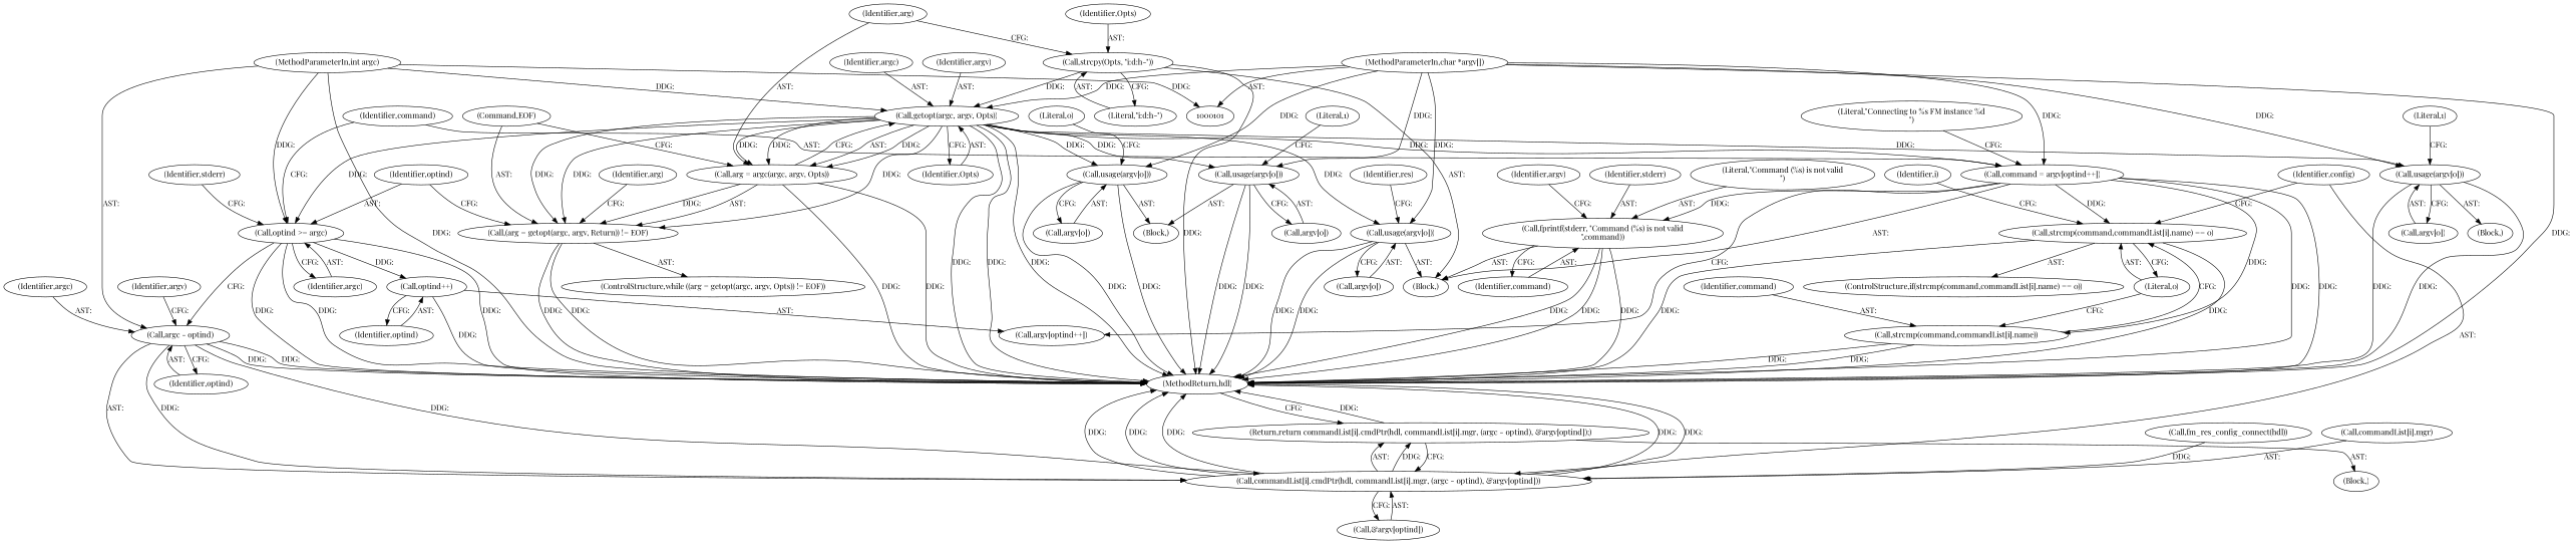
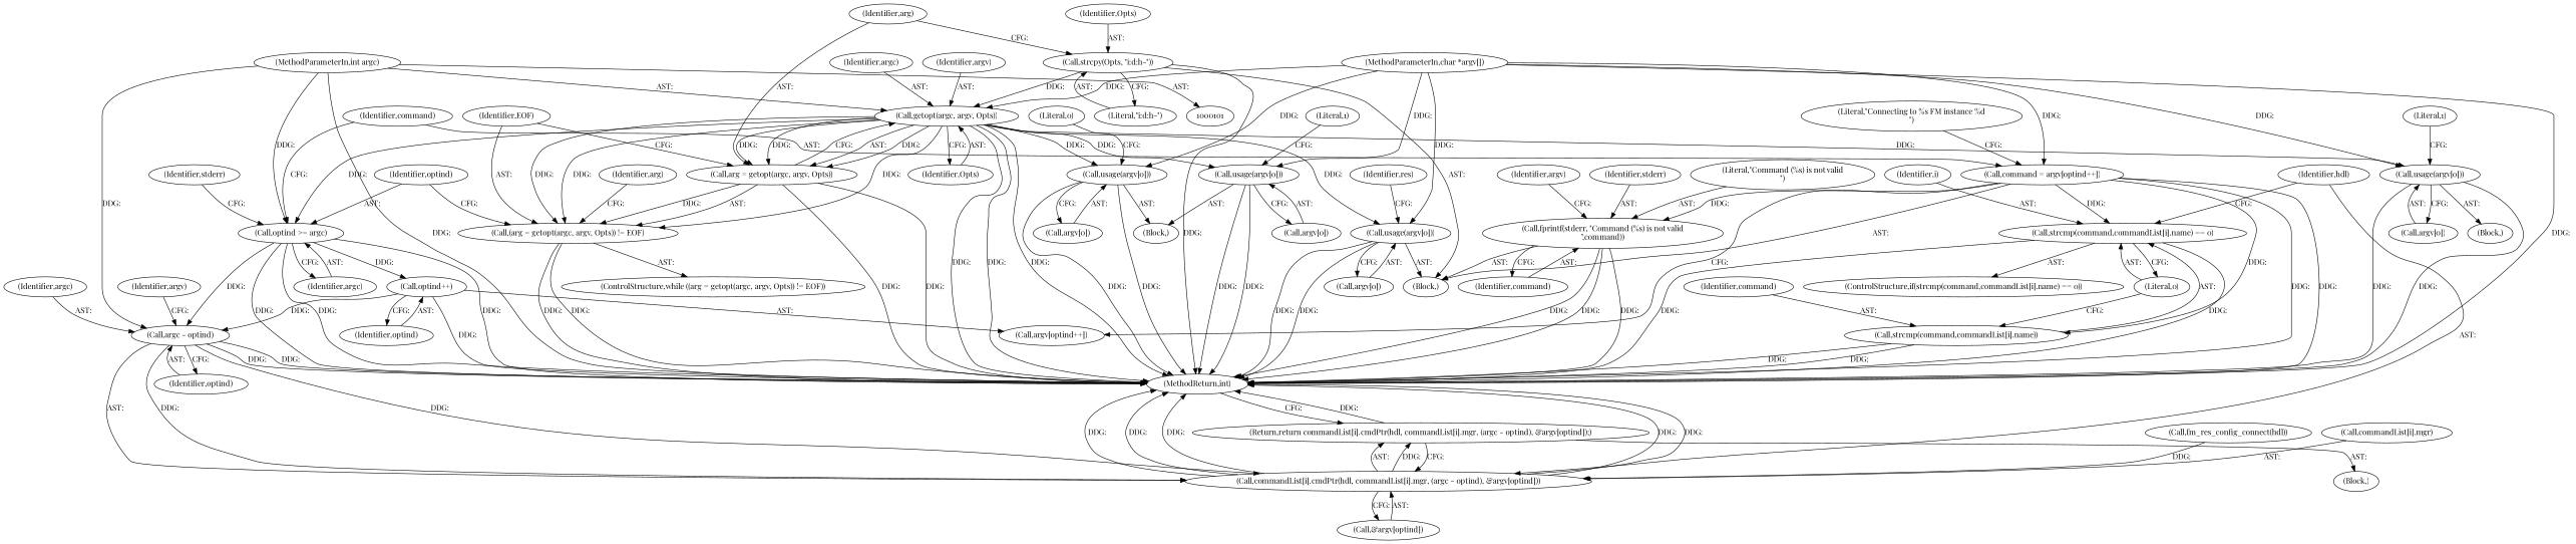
  digraph {
    fontname="Playfair Display"
    node [fontname="Playfair Display"]
    edge [fontname="Playfair Display"]
    n1 [label="(Call,getopt(argc, argv, Opts))"]
-   n2 [label="(Call,(arg = getopt(argc, argv, Return)) != EOF)"]
-   n3 [label="(Call,arg = argc(argc, argv, Opts))"]
+   n2 [label="(Call,(arg = getopt(argc, argv, Opts)) != EOF)"]
+   n3 [label="(Call,arg = getopt(argc, argv, Opts))"]
    n4 [label="(Call,usage(argv[0]))"]
    n5 [label="(Call,usage(argv[0]))"]
    n6 [label="(Call,optind >= argc)"]
    n7 [label="(Call,usage(argv[0]))"]
    n8 [label="(Call,command = argv[optind++])"]
    n9 [label="(Call,usage(argv[0]))"]
-   n10 [label="(MethodReturn,hdl)"]
+   n10 [label="(MethodReturn,int)"]
    n11 [label="(Identifier,Opts)"]
    n12 [label="(ControlStructure,while ((arg = getopt(argc, argv, Opts)) != EOF))"]
    n13 [label="(Call,argv[0])"]
    n14 [label="(Block,)"]
    n15 [label="(Call,argv[0])"]
    n16 [label="(Call,argc - optind)"]
    n17 [label="(Call,optind++)"]
    n18 [label="(Identifier,argc)"]
    n19 [label="(Call,argv[0])"]
    n20 [label="(Block,)"]
    n21 [label="(Block,)"]
    n22 [label="(Call,argv[optind++])"]
    n23 [label="(Call,strcmp(command,commandList[i].name) == 0)"]
    n24 [label="(Call,strcmp(command,commandList[i].name))"]
    n25 [label="(Call,fprintf(stderr, \"Command (%s) is not valid\n\",command))"]
    n26 [label="(Call,argv[0])"]
    n27 [label="(Return,return commandList[i].cmdPtr(hdl, commandList[i].mgr, (argc - optind), &argv[optind]);)"]
    n28 [label="(MethodParameterIn,int argc)"]
    1000101
    n30 [label="(Call,commandList[i].cmdPtr(hdl, commandList[i].mgr, (argc - optind), &argv[optind]))"]
    n31 [label="(Identifier,optind)"]
    n32 [label="(MethodParameterIn,char *argv[])"]
    n33 [label="(Call,strcpy(Opts, \"i:d:h-\"))"]
    n34 [label="(Literal,\"i:d:h-\")"]
-   n35 [label="(Command,EOF)"]
+   n35 [label="(Identifier,EOF)"]
    n36 [label="(Identifier,optind)"]
    n37 [label="(Call,&argv[optind])"]
    n38 [label="(Block,)"]
    n39 [label="(ControlStructure,if(strcmp(command,commandList[i].name) == 0))"]
    n40 [label="(Literal,0)"]
    n41 [label="(Identifier,command)"]
    n42 [label="(Literal,\"Connecting to %s FM instance %d\n\")"]
    n43 [label="(Literal,0)"]
    n44 [label="(Identifier,arg)"]
    n45 [label="(Identifier,Opts)"]
-   n46 [label="(Identifier,config)"]
+   n46 [label="(Identifier,hdl)"]
    n47 [label="(Identifier,argc)"]
    n48 [label="(Literal,\"Command (%s) is not valid\n\")"]
    n49 [label="(Identifier,optind)"]
    n50 [label="(Identifier,argv)"]
    n51 [label="(Call,fm_res_config_connect(hdl))"]
    n52 [label="(Identifier,argv)"]
    n53 [label="(Identifier,stderr)"]
    n54 [label="(Identifier,command)"]
    n55 [label="(Identifier,command)"]
    n56 [label="(Identifier,res)"]
    n57 [label="(Literal,1)"]
    n58 [label="(Identifier,i)"]
    n59 [label="(Identifier,argc)"]
    n60 [label="(Identifier,argv)"]
    n61 [label="(Call,commandList[i].mgr)"]
    n62 [label="(Literal,1)"]
    n63 [label="(Identifier,stderr)"]
    n64 [label="(Identifier,arg)"]
    n1 -> n2 [label="DDG: "]
    n1 -> n2 [label="DDG: "]
    n1 -> n2 [label="DDG: "]
    n1 -> n3 [label="AST: "]
    n1 -> n3 [label="DDG: "]
    n1 -> n3 [label="DDG: "]
    n1 -> n3 [label="DDG: "]
    n1 -> n4 [label="DDG: "]
    n1 -> n5 [label="DDG: "]
    n1 -> n6 [label="DDG: "]
    n1 -> n7 [label="DDG: "]
-   n1 -> n8 [label="DDG: "]
    n1 -> n9 [label="DDG: "]
    n1 -> n10 [label="DDG: "]
    n1 -> n10 [label="DDG: "]
    n1 -> n10 [label="DDG: "]
    n1 -> n11 [label="CFG: "]
    n2 -> n10 [label="DDG: "]
    n2 -> n10 [label="DDG: "]
    n2 -> n12 [label="AST: "]
    n3 -> n1 [label="CFG: "]
    n3 -> n2 [label="AST: "]
    n3 -> n2 [label="DDG: "]
    n3 -> n10 [label="DDG: "]
    n3 -> n10 [label="DDG: "]
    n4 -> n10 [label="DDG: "]
    n4 -> n10 [label="DDG: "]
    n4 -> n13 [label="CFG: "]
    n4 -> n14 [label="AST: "]
    n5 -> n10 [label="DDG: "]
    n5 -> n10 [label="DDG: "]
    n5 -> n14 [label="AST: "]
    n5 -> n15 [label="CFG: "]
    n6 -> n10 [label="DDG: "]
    n6 -> n10 [label="DDG: "]
    n6 -> n10 [label="DDG: "]
-   n6 -> n16 [label="CFG: "]
+   n6 -> n16 [label="DDG: "]
    n6 -> n17 [label="DDG: "]
    n6 -> n18 [label="CFG: "]
    n7 -> n10 [label="DDG: "]
    n7 -> n10 [label="DDG: "]
    n7 -> n19 [label="CFG: "]
    n7 -> n20 [label="AST: "]
    n8 -> n10 [label="DDG: "]
    n8 -> n10 [label="DDG: "]
    n8 -> n21 [label="AST: "]
    n8 -> n22 [label="CFG: "]
    n8 -> n23 [label="DDG: "]
    n8 -> n24 [label="DDG: "]
    n8 -> n25 [label="DDG: "]
    n9 -> n10 [label="DDG: "]
    n9 -> n10 [label="DDG: "]
    n9 -> n21 [label="AST: "]
    n9 -> n26 [label="CFG: "]
    n10 -> n27 [label="CFG: "]
    n11 -> n1 [label="AST: "]
    n13 -> n4 [label="AST: "]
    n15 -> n5 [label="AST: "]
    n16 -> n10 [label="DDG: "]
    n16 -> n10 [label="DDG: "]
    n16 -> n30 [label="AST: "]
    n16 -> n30 [label="DDG: "]
    n16 -> n30 [label="DDG: "]
    n16 -> n31 [label="CFG: "]
    n17 -> n10 [label="DDG: "]
+   n17 -> n16 [label="DDG: "]
    n17 -> n22 [label="AST: "]
    n17 -> n36 [label="CFG: "]
    n18 -> n6 [label="AST: "]
    n19 -> n7 [label="AST: "]
    n23 -> n10 [label="DDG: "]
    n23 -> n10 [label="DDG: "]
    n23 -> n39 [label="AST: "]
    n23 -> n40 [label="CFG: "]
    n24 -> n10 [label="DDG: "]
    n24 -> n10 [label="DDG: "]
-   n24 -> n23 [label="CFG: "]
+   n24 -> n23 [label="AST: "]
    n25 -> n10 [label="DDG: "]
    n25 -> n10 [label="DDG: "]
    n25 -> n10 [label="DDG: "]
    n25 -> n21 [label="AST: "]
    n25 -> n41 [label="CFG: "]
    n26 -> n9 [label="AST: "]
    n27 -> n10 [label="DDG: "]
    n27 -> n30 [label="CFG: "]
    n27 -> n38 [label="AST: "]
-   n28 -> n1 [label="DDG: "]
+   n28 -> n1 [label="AST: "]
    n28 -> n6 [label="DDG: "]
    n28 -> n10 [label="DDG: "]
-   n28 -> n16 [label="AST: "]
-   n28 -> 1000101 [label="DDG: "]
+   n28 -> n16 [label="DDG: "]
+   n28 -> 1000101 [label="AST: "]
    n30 -> n10 [label="DDG: "]
    n30 -> n10 [label="DDG: "]
    n30 -> n10 [label="DDG: "]
    n30 -> n10 [label="DDG: "]
    n30 -> n10 [label="DDG: "]
    n30 -> n27 [label="AST: "]
    n30 -> n27 [label="DDG: "]
    n30 -> n37 [label="CFG: "]
    n31 -> n16 [label="AST: "]
    n32 -> n1 [label="DDG: "]
    n32 -> n4 [label="DDG: "]
    n32 -> n5 [label="DDG: "]
    n32 -> n7 [label="DDG: "]
    n32 -> n8 [label="DDG: "]
    n32 -> n9 [label="DDG: "]
    n32 -> n10 [label="DDG: "]
-   n32 -> 1000101 [label="AST: "]
    n33 -> n1 [label="DDG: "]
    n33 -> n10 [label="DDG: "]
    n33 -> n21 [label="AST: "]
    n33 -> n34 [label="CFG: "]
    n34 -> n33 [label="AST: "]
    n35 -> n2 [label="AST: "]
    n35 -> n3 [label="CFG: "]
    n36 -> n17 [label="AST: "]
    n37 -> n30 [label="AST: "]
    n40 -> n23 [label="AST: "]
    n40 -> n24 [label="CFG: "]
    n41 -> n25 [label="AST: "]
    n42 -> n8 [label="CFG: "]
    n43 -> n4 [label="CFG: "]
    n44 -> n2 [label="CFG: "]
    n45 -> n33 [label="AST: "]
    n46 -> n23 [label="CFG: "]
    n46 -> n30 [label="AST: "]
    n47 -> n16 [label="AST: "]
    n48 -> n25 [label="AST: "]
    n49 -> n2 [label="CFG: "]
    n49 -> n6 [label="AST: "]
    n50 -> n16 [label="CFG: "]
    n51 -> n30 [label="DDG: "]
    n52 -> n25 [label="CFG: "]
    n53 -> n6 [label="CFG: "]
    n54 -> n24 [label="AST: "]
    n55 -> n6 [label="CFG: "]
    n55 -> n8 [label="AST: "]
    n56 -> n9 [label="CFG: "]
    n57 -> n5 [label="CFG: "]
-   n58 -> n23 [label="CFG: "]
+   n58 -> n23 [label="AST: "]
    n59 -> n1 [label="AST: "]
    n60 -> n1 [label="AST: "]
    n61 -> n30 [label="AST: "]
    n62 -> n7 [label="CFG: "]
    n63 -> n25 [label="AST: "]
    n64 -> n3 [label="AST: "]
    n64 -> n33 [label="CFG: "]
  }
